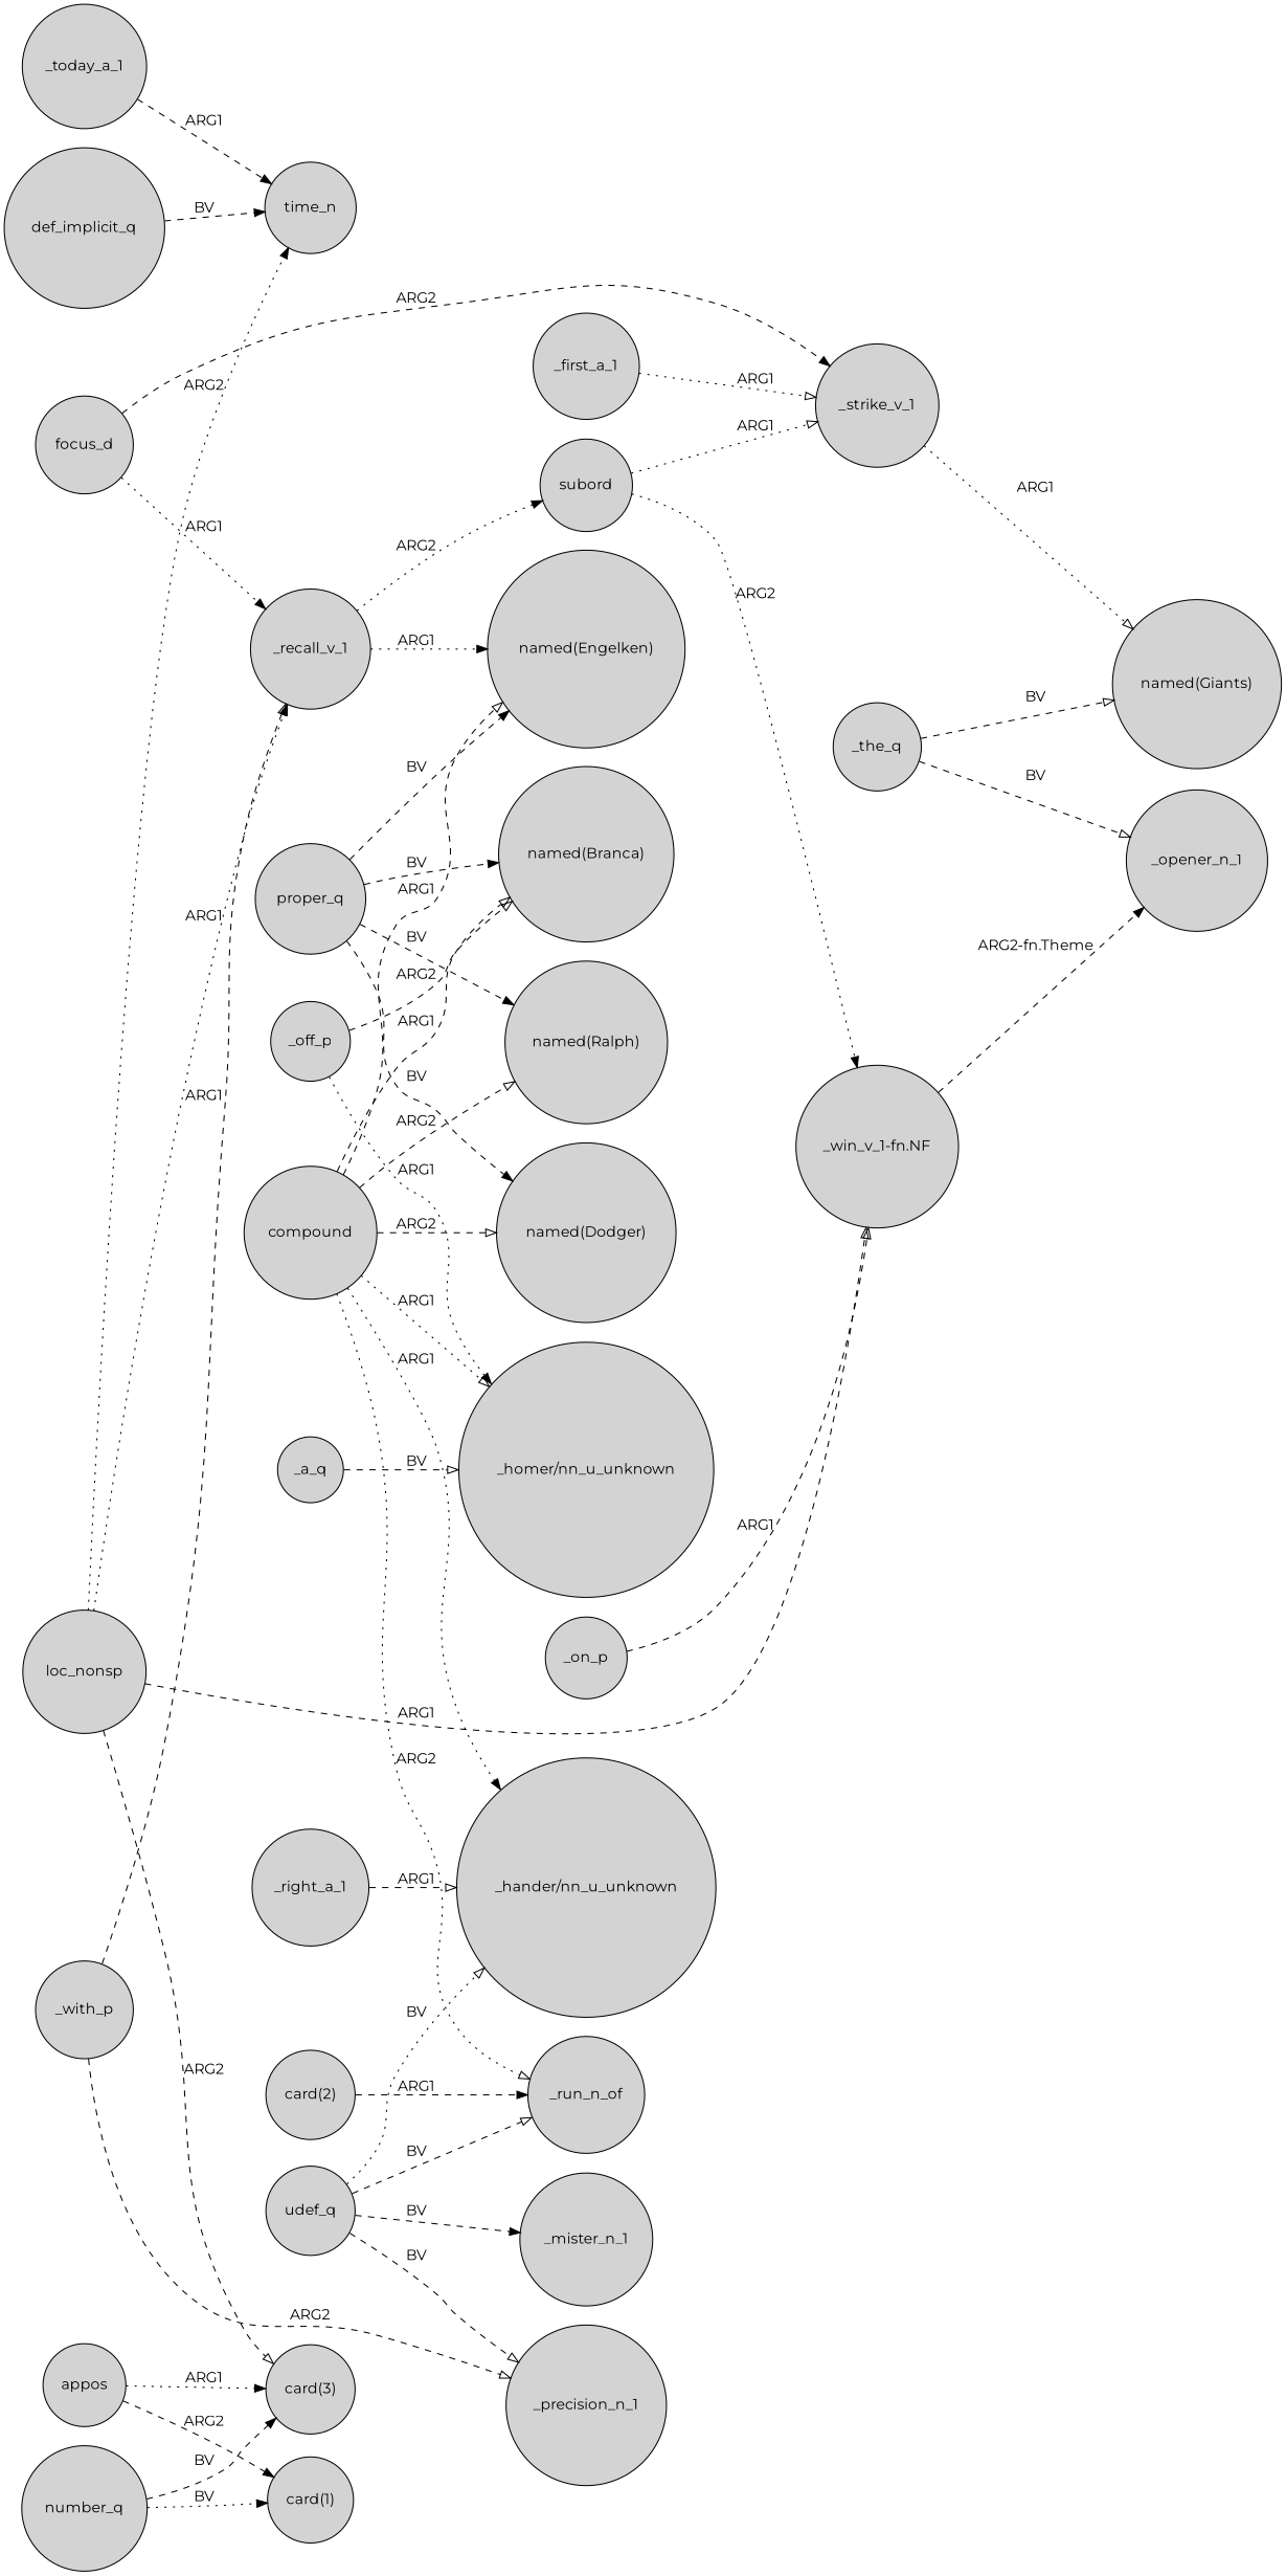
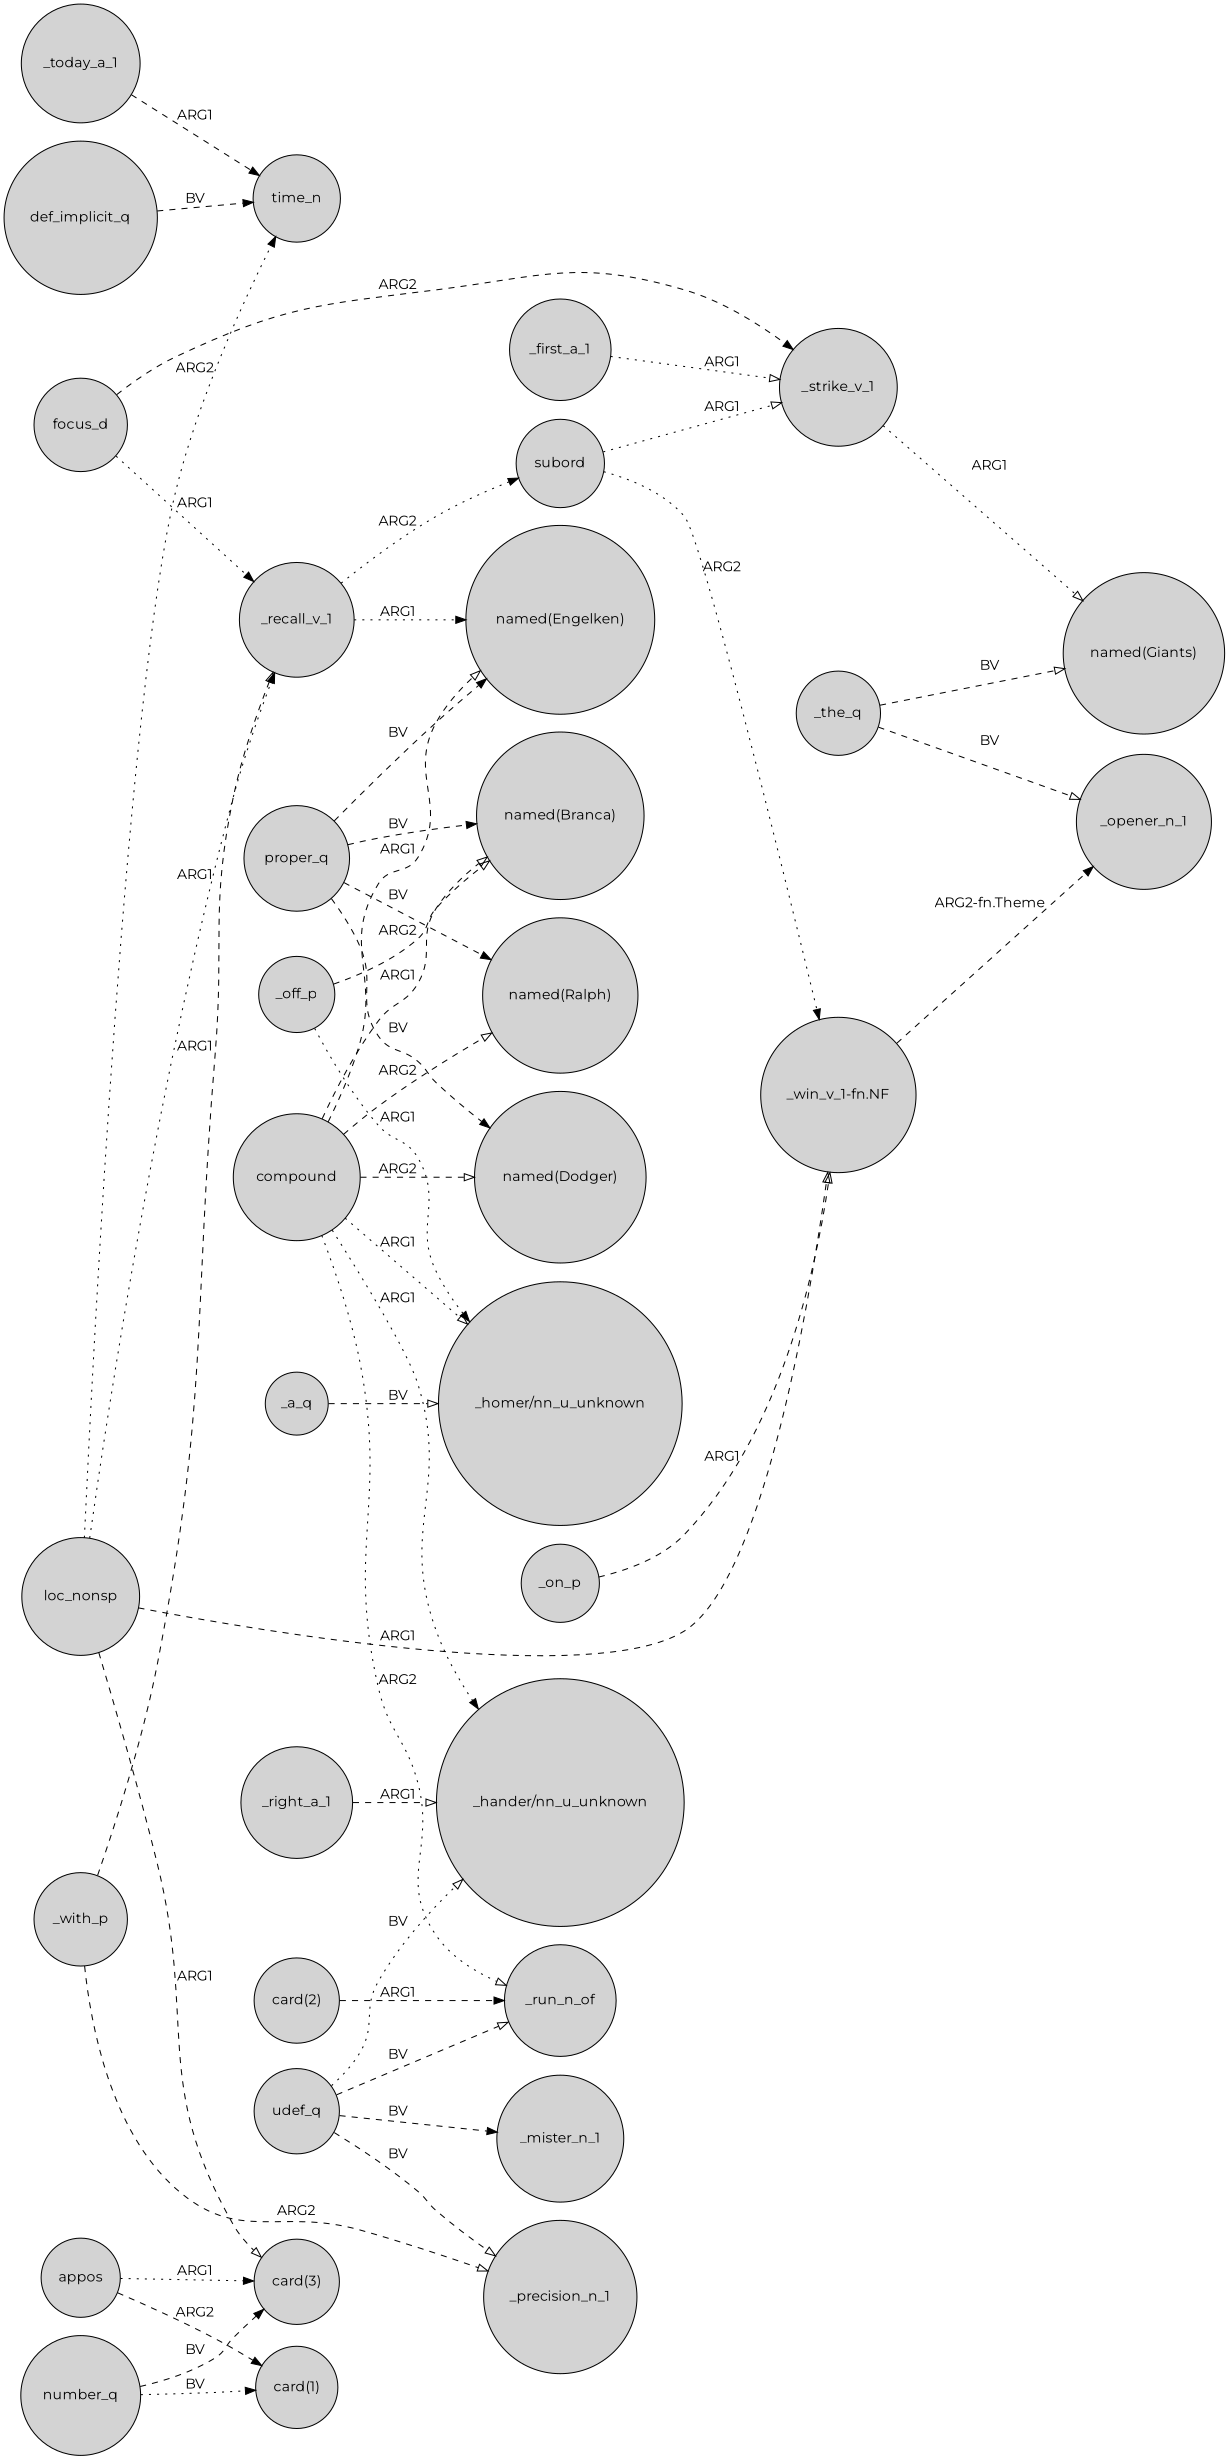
  digraph {
    fontname=Montserrat
    rankdir=LR
    node [fontname=Montserrat shape=circle style=filled]
    edge [arrowhead=onormal fontname=Montserrat style=dashed]
    compound
    "named(Engelken)"
    _run_n_of
    "named(Branca)"
    "named(Dodger)"
    "_hander/nn_u_unknown"
    "named(Ralph)"
    "_homer/nn_u_unknown"
    _today_a_1
    time_n
    def_implicit_q
    loc_nonsp
    _recall_v_1
    "card(3)"
    "_win_v_1-fn.NF"
    subord
    _opener_n_1
    _strike_v_1
    _first_a_1
    "named(Giants)"
    appos
    "card(1)"
    proper_q
    udef_q
    _mister_n_1
    _precision_n_1
    _off_p
    _the_q
    focus_d
    _on_p
    _right_a_1
    number_q
    "card(2)"
    _with_p
    _a_q
    compound -> "named(Engelken)" [label=ARG1]
    compound -> _run_n_of [label=ARG2 style=dotted]
    compound -> "named(Branca)" [label=ARG1]
    compound -> "named(Dodger)" [label=ARG2]
    compound -> "_hander/nn_u_unknown" [arrowhead=normal label=ARG1 style=dotted]
    compound -> "named(Ralph)" [label=ARG2]
    compound -> "_homer/nn_u_unknown" [label=ARG1 style=dotted]
    _today_a_1 -> time_n [arrowhead=normal label=ARG1]
    def_implicit_q -> time_n [arrowhead=normal label=BV]
    loc_nonsp -> time_n [arrowhead=normal label=ARG2 style=dotted]
    loc_nonsp -> _recall_v_1 [arrowhead=normal label=ARG1 style=dotted]
-   loc_nonsp -> "card(3)" [label=ARG2]
+   loc_nonsp -> "card(3)" [label=ARG1]
    loc_nonsp -> "_win_v_1-fn.NF" [label=ARG1]
    _recall_v_1 -> "named(Engelken)" [arrowhead=normal label=ARG1 style=dotted]
    _recall_v_1 -> subord [arrowhead=normal label=ARG2 style=dotted]
    "_win_v_1-fn.NF" -> _opener_n_1 [arrowhead=normal label="ARG2-fn.Theme"]
    subord -> "_win_v_1-fn.NF" [arrowhead=normal label=ARG2 style=dotted]
    subord -> _strike_v_1 [label=ARG1 style=dotted]
    _strike_v_1 -> "named(Giants)" [label=ARG1 style=dotted]
    _first_a_1 -> _strike_v_1 [label=ARG1 style=dotted]
    appos -> "card(3)" [arrowhead=normal label=ARG1 style=dotted]
    appos -> "card(1)" [arrowhead=normal label=ARG2]
    proper_q -> "named(Engelken)" [arrowhead=normal label=BV]
    proper_q -> "named(Branca)" [arrowhead=normal label=BV]
    proper_q -> "named(Dodger)" [arrowhead=normal label=BV]
    proper_q -> "named(Ralph)" [arrowhead=normal label=BV]
    udef_q -> _run_n_of [label=BV]
    udef_q -> "_hander/nn_u_unknown" [label=BV style=dotted]
    udef_q -> _mister_n_1 [arrowhead=normal label=BV]
    udef_q -> _precision_n_1 [label=BV]
    _off_p -> "named(Branca)" [label=ARG2]
    _off_p -> "_homer/nn_u_unknown" [arrowhead=normal label=ARG1 style=dotted]
    _the_q -> _opener_n_1 [label=BV]
    _the_q -> "named(Giants)" [label=BV]
    focus_d -> _recall_v_1 [arrowhead=normal label=ARG1 style=dotted]
    focus_d -> _strike_v_1 [arrowhead=normal label=ARG2]
    _on_p -> "_win_v_1-fn.NF" [label=ARG1]
    _right_a_1 -> "_hander/nn_u_unknown" [label=ARG1]
    number_q -> "card(3)" [arrowhead=normal label=BV]
    number_q -> "card(1)" [arrowhead=normal label=BV style=dotted]
    "card(2)" -> _run_n_of [arrowhead=normal label=ARG1]
    _with_p -> _recall_v_1 [label=ARG1]
    _with_p -> _precision_n_1 [label=ARG2]
    _a_q -> "_homer/nn_u_unknown" [label=BV]
  }
